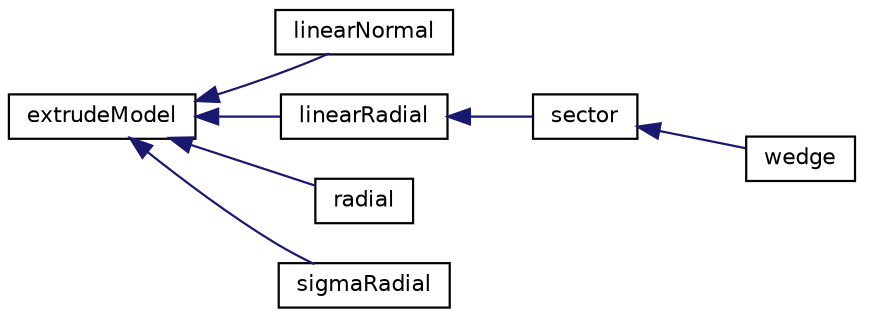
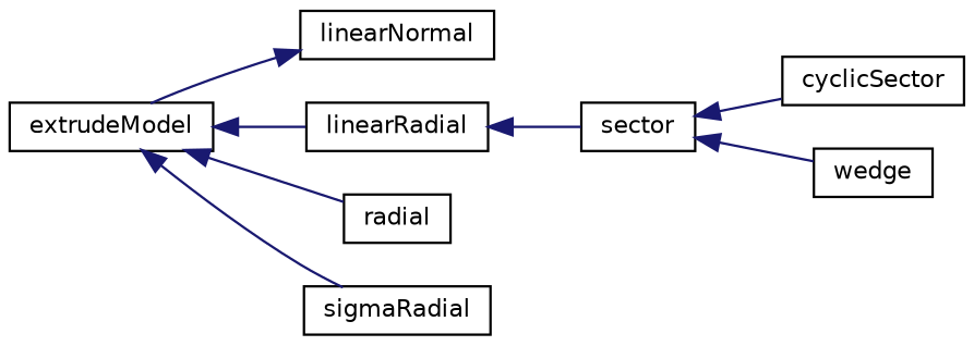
  digraph {
    rankdir=LR
    node [color=black fontname=Helvetica fontsize=10 shape=record]
    edge [color=midnightblue dir=back fontname=Helvetica fontsize=10 labelfontname=Helvetica labelfontsize=10 style=solid]
    n1 [height=0.2 label=extrudeModel width=0.4]
    n2 [height=0.2 label=linearNormal width=0.4]
    n3 [height=0.2 label=linearRadial width=0.4]
    n4 [height=0.2 label=radial width=0.4]
    n5 [height=0.2 label=sigmaRadial width=0.4]
    n6 [height=0.2 label=sector width=0.4]
+   n7 [height=0.2 label=cyclicSector width=0.4]
    n8 [height=0.2 label=wedge width=0.4]
-   n1 -> n2
+   n2 -> n1
    n1 -> n3
    n1 -> n4
    n1 -> n5
    n3 -> n6
+   n6 -> n7
    n6 -> n8
  }
